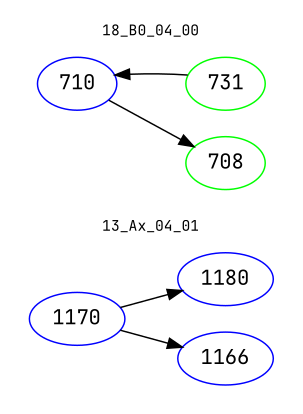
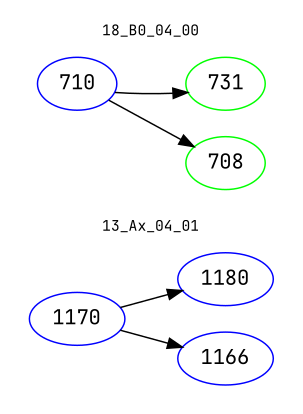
  digraph {
    fontname="JetBrains Mono"
    rankdir=LR
    node [color=blue fontname="JetBrains Mono"]
    edge [color=black fontname="JetBrains Mono"]
    n1 [label=1170]
    n2 [label=1166]
    n3 [label=1180]
    n4 [label=710]
    n5 [color=green label=708]
    n6 [color=green label=731]
    subgraph cluster_1 {
      color=white
      fontsize=10
      label="13_Ax_04_01"
      n1
      n2
      n3
    }
    subgraph cluster_2 {
      color=white
      fontsize=10
      label="18_B0_04_00"
      n4
      n5
      n6
    }
    n1 -> n2
    n1 -> n3
    n4 -> n5
-   n6 -> n4
+   n4 -> n6
  }
